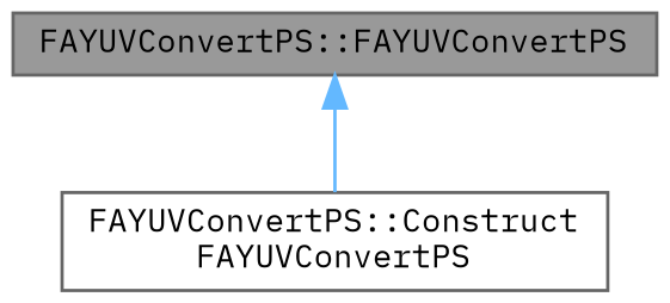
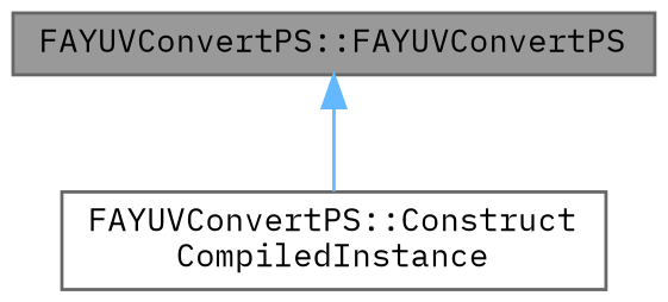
  digraph {
    rankdir=TB
    fontname="IBM Plex Mono"
    node [fontname="IBM Plex Mono" fontsize=10 shape=box style=filled]
    n1 [color=gray40 fillcolor=grey60 fontcolor=black height=0.2 label="FAYUVConvertPS::FAYUVConvertPS" width=0.4]
-   n2 [color=grey40 fillcolor=white height=0.2 label="FAYUVConvertPS::Construct\lFAYUVConvertPS" width=0.4]
+   n2 [color=grey40 fillcolor=white height=0.2 label="FAYUVConvertPS::Construct\lCompiledInstance" width=0.4]
    n1 -> n2 [color=steelblue1 dir=back fontname="IBM Plex Mono" fontsize=10 labelfontname=Helvetica labelfontsize=10 style=solid]
  }
